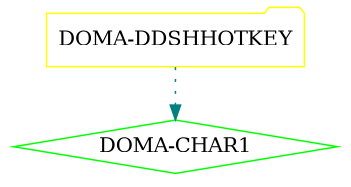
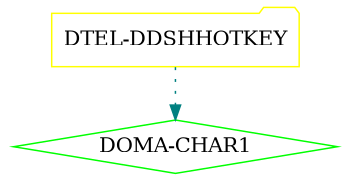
  digraph {
-   "DTEL-DDSHHOTKEY" [color=yellow shape=folder label="DOMA-DDSHHOTKEY"]
+   "DTEL-DDSHHOTKEY" [color=yellow shape=folder]
    "DOMA-CHAR1" [color=green shape=diamond]
    "DTEL-DDSHHOTKEY" -> "DOMA-CHAR1" [color=teal style=dotted]
  }
